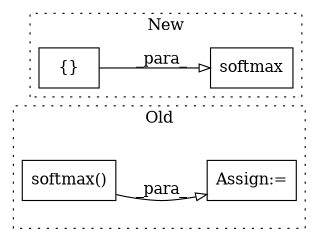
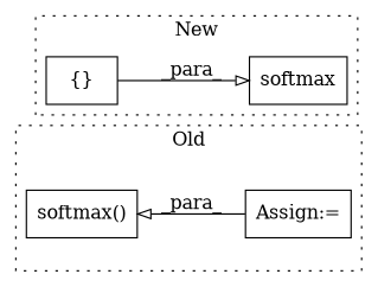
  digraph {
    rankdir=LR
    node [shape=box]
    edge [arrowhead=onormal]
    n1 [a=75 l=42 label="softmax()" s=1645]
    n2 [a=68 l=3 label="Assign:=" s=1642]
    n3 [a=59 l="2,1" label="{}" s="1933,1933"]
    n4 [a=93 l=7 label=softmax s=2190]
    subgraph cluster_1 {
      label=Old
      style=dotted
      n1
      n2
    }
    subgraph cluster_2 {
      label=New
      style=dotted
      n3
      n4
    }
-   n1 -> n2 [label=_para_]
+   n2 -> n1 [label=_para_]
    n3 -> n4 [label=_para_]
  }
